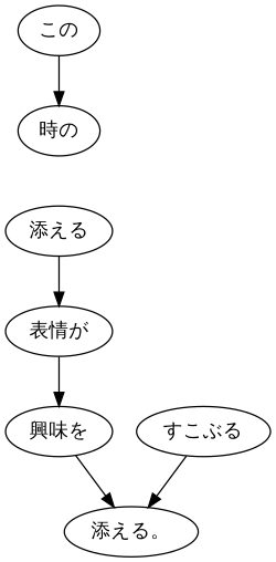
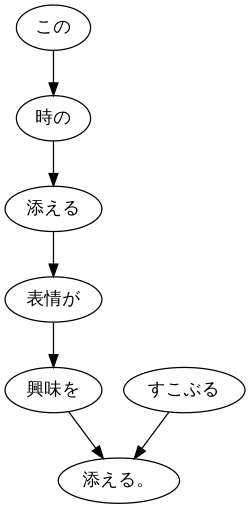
  digraph {
    fontname="Source Code Pro"
    node [fontname="Source Code Pro"]
    edge [fontname="Source Code Pro"]
    n1 [label="この"]
    n2 [label="時の"]
    n3 [label="添える"]
    n4 [label="表情が"]
    n5 [label="興味を"]
    n6 [label="添える。"]
    n7 [label="すこぶる"]
    n1 -> n2
+   n2 -> n3
    n3 -> n4
    n4 -> n5
    n5 -> n6
    n7 -> n6
  }
